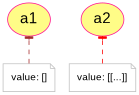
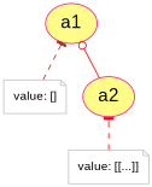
  digraph {
    rankdir=BT
    fontname="Liberation Sans"
    node [color=deeppink fontsize=20 fontname="Liberation Sans"]
    edge [arrowhead=tee color=red style=dashed fontname="Liberation Sans"]
    n1 [fillcolor="#FFFC87" label=a1 style=filled]
    n2 [color=gray fontcolor=black fontsize=13 label=<<TABLE cellpadding="0" border="0"> 	<TR> 	    <TD align="left">value:</TD> 	    <TD align="left">[]</TD> 	</TR> </TABLE>> shape=note]
    n3 [fillcolor="#FFFC87" label=a2 style=filled]
    n4 [color=gray fontcolor=black fontsize=13 label=<<TABLE cellpadding="0" border="0"> 	<TR> 	    <TD align="left">value:</TD> 	    <TD align="left">[[...]]</TD> 	</TR> </TABLE>> shape=note]
    n2 -> n1 [color=brown]
+   n3 -> n1 [arrowhead=odot style=""]
    n4 -> n3
  }
